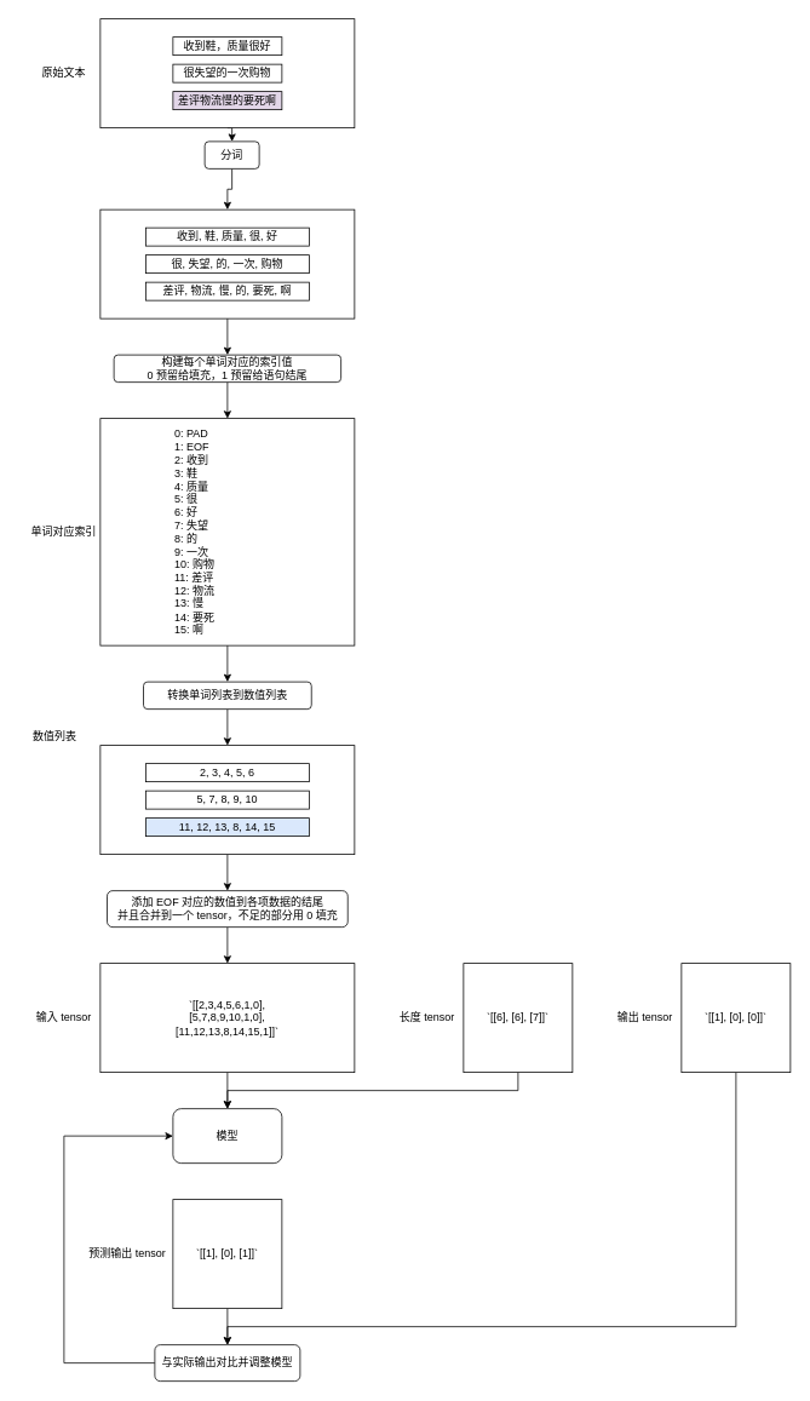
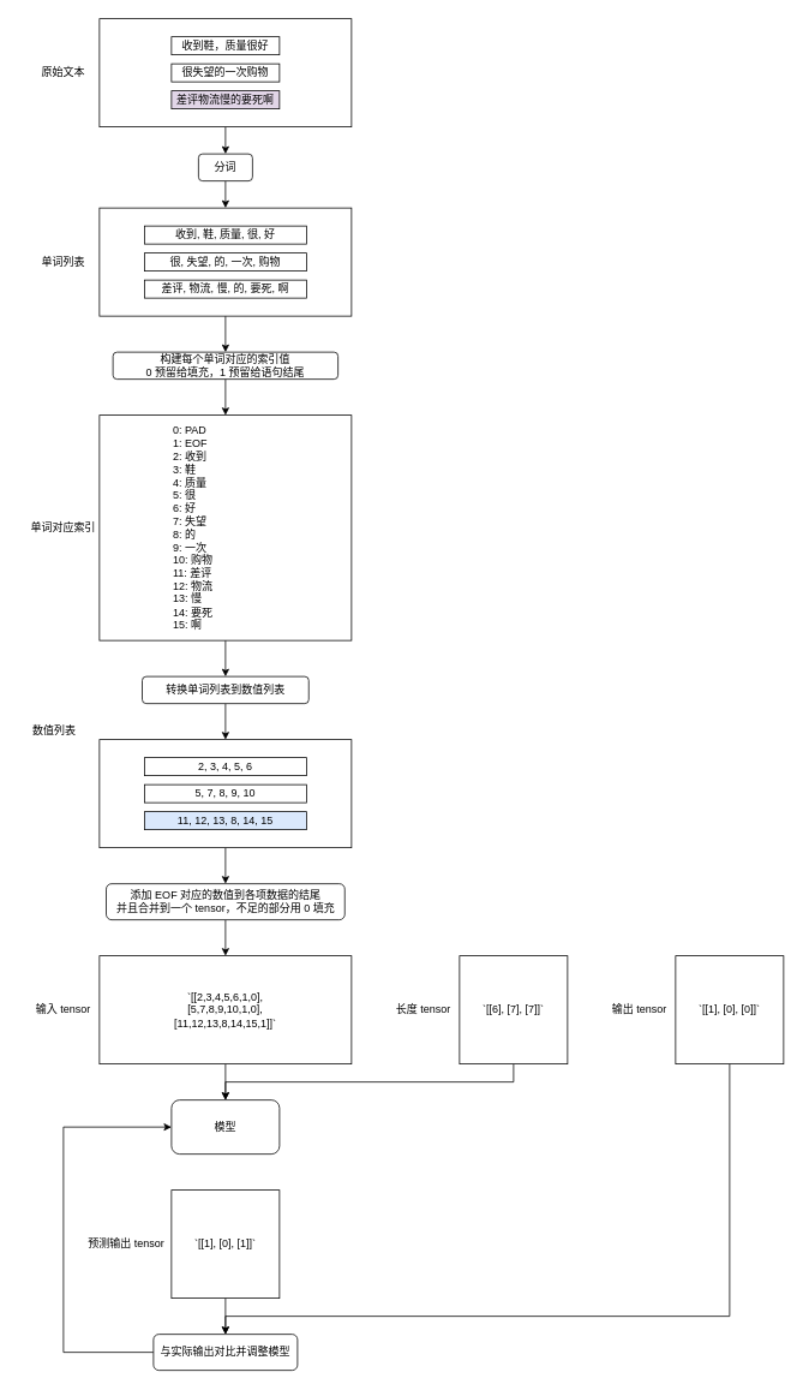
  <mxCell id="0" />
  <mxCell id="1" parent="0" />
  <mxCell id="2" style="edgeStyle=orthogonalEdgeStyle;rounded=0;orthogonalLoop=1;jettySize=auto;html=1;exitX=0.5;exitY=1;exitDx=0;exitDy=0;entryX=0.5;entryY=0;entryDx=0;entryDy=0;" edge="1" parent="1" source="3" target="9"><mxGeometry relative="1" as="geometry" /></mxCell>
  <mxCell id="3" value="" style="rounded=0;whiteSpace=wrap;html=1;" vertex="1" parent="1"><mxGeometry x="110" y="20" width="280" height="120" as="geometry" /></mxCell>
  <mxCell id="4" value="收到鞋，质量很好" style="rounded=0;whiteSpace=wrap;html=1;" vertex="1" parent="1"><mxGeometry x="190" y="40" width="120" height="20" as="geometry" /></mxCell>
  <mxCell id="5" value="原始文本" style="text;html=1;strokeColor=none;fillColor=none;align=center;verticalAlign=middle;whiteSpace=wrap;rounded=0;" vertex="1" parent="1"><mxGeometry x="30" y="70" width="80" height="20" as="geometry" /></mxCell>
  <mxCell id="6" value="很失望的一次购物" style="rounded=0;whiteSpace=wrap;html=1;" vertex="1" parent="1"><mxGeometry x="190" y="70" width="120" height="20" as="geometry" /></mxCell>
  <mxCell id="7" value="差评物流慢的要死啊" style="rounded=0;whiteSpace=wrap;html=1;fillColor=#e1d5e7;" vertex="1" parent="1"><mxGeometry x="190" y="100" width="120" height="20" as="geometry" /></mxCell>
  <mxCell id="8" style="edgeStyle=orthogonalEdgeStyle;rounded=0;orthogonalLoop=1;jettySize=auto;html=1;exitX=0.5;exitY=1;exitDx=0;exitDy=0;entryX=0.5;entryY=0;entryDx=0;entryDy=0;" edge="1" parent="1" source="9" target="11"><mxGeometry relative="1" as="geometry" /></mxCell>
- <mxCell id="9" value="分词" style="rounded=1;whiteSpace=wrap;html=1;" vertex="1" parent="1"><mxGeometry x="225" y="155" width="60" height="30" as="geometry" /></mxCell>
+ <mxCell id="9" value="分词" style="rounded=1;whiteSpace=wrap;html=1;" vertex="1" parent="1"><mxGeometry x="220" y="170" width="60" height="30" as="geometry" /></mxCell>
  <mxCell id="10" style="edgeStyle=orthogonalEdgeStyle;rounded=0;orthogonalLoop=1;jettySize=auto;html=1;exitX=0.5;exitY=1;exitDx=0;exitDy=0;entryX=0.5;entryY=0;entryDx=0;entryDy=0;" edge="1" parent="1" source="11" target="17"><mxGeometry relative="1" as="geometry" /></mxCell>
  <mxCell id="11" value="" style="rounded=0;whiteSpace=wrap;html=1;" vertex="1" parent="1"><mxGeometry x="110" y="230" width="280" height="120" as="geometry" /></mxCell>
+ <mxCell id="12" value="单词列表" style="text;html=1;strokeColor=none;fillColor=none;align=center;verticalAlign=middle;whiteSpace=wrap;rounded=0;" vertex="1" parent="1"><mxGeometry x="30" y="280" width="80" height="20" as="geometry" /></mxCell>
  <mxCell id="13" value="收到, 鞋, 质量, 很, 好" style="rounded=0;whiteSpace=wrap;html=1;" vertex="1" parent="1"><mxGeometry x="160" y="250" width="180" height="20" as="geometry" /></mxCell>
  <mxCell id="14" value="很, 失望, 的, 一次, 购物" style="rounded=0;whiteSpace=wrap;html=1;" vertex="1" parent="1"><mxGeometry x="160" y="280" width="180" height="20" as="geometry" /></mxCell>
  <mxCell id="15" value="差评, 物流, 慢, 的, 要死, 啊" style="rounded=0;whiteSpace=wrap;html=1;" vertex="1" parent="1"><mxGeometry x="160" y="310" width="180" height="20" as="geometry" /></mxCell>
  <mxCell id="16" style="edgeStyle=orthogonalEdgeStyle;rounded=0;orthogonalLoop=1;jettySize=auto;html=1;exitX=0.5;exitY=1;exitDx=0;exitDy=0;entryX=0.5;entryY=0;entryDx=0;entryDy=0;" edge="1" parent="1" source="17" target="19"><mxGeometry relative="1" as="geometry" /></mxCell>
  <mxCell id="17" value="构建每个单词对应的索引值&lt;br&gt;0 预留给填充，1 预留给语句结尾" style="rounded=1;whiteSpace=wrap;html=1;" vertex="1" parent="1"><mxGeometry x="125" y="390" width="250" height="30" as="geometry" /></mxCell>
  <mxCell id="18" style="edgeStyle=orthogonalEdgeStyle;rounded=0;orthogonalLoop=1;jettySize=auto;html=1;exitX=0.5;exitY=1;exitDx=0;exitDy=0;" edge="1" parent="1" source="19" target="23"><mxGeometry relative="1" as="geometry" /></mxCell>
  <mxCell id="19" value="" style="rounded=0;whiteSpace=wrap;html=1;" vertex="1" parent="1"><mxGeometry x="110" y="460" width="280" height="250" as="geometry" /></mxCell>
  <mxCell id="20" value="单词对应索引" style="text;html=1;strokeColor=none;fillColor=none;align=center;verticalAlign=middle;whiteSpace=wrap;rounded=0;" vertex="1" parent="1"><mxGeometry x="30" y="575" width="80" height="20" as="geometry" /></mxCell>
  <mxCell id="21" value="0: PAD&lt;br&gt;1: EOF&lt;br&gt;2: 收到&lt;br&gt;3: 鞋&lt;br&gt;4: 质量&lt;br&gt;5: 很&lt;br&gt;6: 好&lt;br&gt;7: 失望&lt;br&gt;8: 的&lt;br&gt;9: 一次&lt;br&gt;10: 购物&lt;br&gt;11: 差评&lt;br&gt;12: 物流&lt;br&gt;13: 慢&lt;br&gt;14: 要死&lt;br&gt;15: 啊" style="text;html=1;strokeColor=none;fillColor=none;align=left;verticalAlign=middle;whiteSpace=wrap;rounded=0;" vertex="1" parent="1"><mxGeometry x="190" y="470" width="130" height="230" as="geometry" /></mxCell>
  <mxCell id="22" style="edgeStyle=orthogonalEdgeStyle;rounded=0;orthogonalLoop=1;jettySize=auto;html=1;exitX=0.5;exitY=1;exitDx=0;exitDy=0;" edge="1" parent="1" source="23" target="25"><mxGeometry relative="1" as="geometry" /></mxCell>
  <mxCell id="23" value="转换单词列表到数值列表" style="rounded=1;whiteSpace=wrap;html=1;" vertex="1" parent="1"><mxGeometry x="157.5" y="750" width="185" height="30" as="geometry" /></mxCell>
  <mxCell id="24" style="edgeStyle=orthogonalEdgeStyle;rounded=0;orthogonalLoop=1;jettySize=auto;html=1;exitX=0.5;exitY=1;exitDx=0;exitDy=0;entryX=0.5;entryY=0;entryDx=0;entryDy=0;" edge="1" parent="1" source="25" target="31"><mxGeometry relative="1" as="geometry" /></mxCell>
  <mxCell id="25" value="" style="rounded=0;whiteSpace=wrap;html=1;" vertex="1" parent="1"><mxGeometry x="110" y="820" width="280" height="120" as="geometry" /></mxCell>
  <mxCell id="26" value="2, 3, 4, 5, 6" style="rounded=0;whiteSpace=wrap;html=1;" vertex="1" parent="1"><mxGeometry x="160" y="840" width="180" height="20" as="geometry" /></mxCell>
  <mxCell id="27" value="5, 7, 8, 9, 10" style="rounded=0;whiteSpace=wrap;html=1;" vertex="1" parent="1"><mxGeometry x="160" y="870" width="180" height="20" as="geometry" /></mxCell>
  <mxCell id="28" value="11, 12, 13, 8, 14, 15" style="rounded=0;whiteSpace=wrap;html=1;fillColor=#dae8fc;" vertex="1" parent="1"><mxGeometry x="160" y="900" width="180" height="20" as="geometry" /></mxCell>
  <mxCell id="29" value="数值列表" style="text;html=1;strokeColor=none;fillColor=none;align=center;verticalAlign=middle;whiteSpace=wrap;rounded=0;" vertex="1" parent="1"><mxGeometry x="20" y="800" width="80" height="20" as="geometry" /></mxCell>
  <mxCell id="30" style="edgeStyle=orthogonalEdgeStyle;rounded=0;orthogonalLoop=1;jettySize=auto;html=1;exitX=0.5;exitY=1;exitDx=0;exitDy=0;entryX=0.5;entryY=0;entryDx=0;entryDy=0;" edge="1" parent="1" source="31" target="33"><mxGeometry relative="1" as="geometry" /></mxCell>
  <mxCell id="31" value="添加 EOF 对应的数值到各项数据的结尾&lt;br&gt;并且合并到一个 tensor，不足的部分用 0 填充" style="rounded=1;whiteSpace=wrap;html=1;" vertex="1" parent="1"><mxGeometry x="117.5" y="980" width="265" height="40" as="geometry" /></mxCell>
  <mxCell id="32" style="edgeStyle=orthogonalEdgeStyle;rounded=0;orthogonalLoop=1;jettySize=auto;html=1;exitX=0.5;exitY=1;exitDx=0;exitDy=0;entryX=0.5;entryY=0;entryDx=0;entryDy=0;" edge="1" parent="1" source="33" target="36"><mxGeometry relative="1" as="geometry" /></mxCell>
  <mxCell id="33" value="" style="rounded=0;whiteSpace=wrap;html=1;" vertex="1" parent="1"><mxGeometry x="110" y="1060" width="280" height="120" as="geometry" /></mxCell>
  <mxCell id="34" value="`[[2,3,4,5,6,1,0],&lt;br&gt;[5,7,8,9,10,1,0],&lt;br&gt;[11,12,13,8,14,15,1]]`" style="text;html=1;strokeColor=none;fillColor=none;align=center;verticalAlign=middle;whiteSpace=wrap;rounded=0;" vertex="1" parent="1"><mxGeometry x="145" y="1085" width="210" height="70" as="geometry" /></mxCell>
  <mxCell id="35" value="输入 tensor" style="text;html=1;strokeColor=none;fillColor=none;align=center;verticalAlign=middle;whiteSpace=wrap;rounded=0;" vertex="1" parent="1"><mxGeometry x="30" y="1110" width="80" height="20" as="geometry" /></mxCell>
  <mxCell id="36" value="模型" style="rounded=1;whiteSpace=wrap;html=1;align=center;" vertex="1" parent="1"><mxGeometry x="190" y="1220" width="120" height="60" as="geometry" /></mxCell>
  <mxCell id="37" style="edgeStyle=orthogonalEdgeStyle;rounded=0;orthogonalLoop=1;jettySize=auto;html=1;exitX=0.5;exitY=1;exitDx=0;exitDy=0;entryX=0.5;entryY=0;entryDx=0;entryDy=0;" edge="1" parent="1" source="38" target="36"><mxGeometry relative="1" as="geometry" /></mxCell>
- <mxCell id="38" value="`[[6], [6], [7]]`" style="rounded=0;whiteSpace=wrap;html=1;align=center;" vertex="1" parent="1"><mxGeometry x="510" y="1060" width="120" height="120" as="geometry" /></mxCell>
+ <mxCell id="38" value="`[[6], [7], [7]]`" style="rounded=0;whiteSpace=wrap;html=1;align=center;" vertex="1" parent="1"><mxGeometry x="510" y="1060" width="120" height="120" as="geometry" /></mxCell>
  <mxCell id="39" value="长度 tensor" style="text;html=1;strokeColor=none;fillColor=none;align=center;verticalAlign=middle;whiteSpace=wrap;rounded=0;" vertex="1" parent="1"><mxGeometry x="430" y="1110" width="80" height="20" as="geometry" /></mxCell>
  <mxCell id="40" style="edgeStyle=orthogonalEdgeStyle;rounded=0;orthogonalLoop=1;jettySize=auto;html=1;exitX=0.5;exitY=1;exitDx=0;exitDy=0;entryX=0.5;entryY=0;entryDx=0;entryDy=0;" edge="1" parent="1" source="41" target="47"><mxGeometry relative="1" as="geometry"><Array as="points"><mxPoint x="810" y="1460" /><mxPoint x="250" y="1460" /></Array></mxGeometry></mxCell>
  <mxCell id="41" value="`[[1], [0], [0]]`" style="rounded=0;whiteSpace=wrap;html=1;align=center;" vertex="1" parent="1"><mxGeometry x="750" y="1060" width="120" height="120" as="geometry" /></mxCell>
  <mxCell id="42" value="输出 tensor" style="text;html=1;strokeColor=none;fillColor=none;align=center;verticalAlign=middle;whiteSpace=wrap;rounded=0;" vertex="1" parent="1"><mxGeometry x="670" y="1110" width="80" height="20" as="geometry" /></mxCell>
  <mxCell id="43" style="edgeStyle=orthogonalEdgeStyle;rounded=0;orthogonalLoop=1;jettySize=auto;html=1;exitX=0.5;exitY=1;exitDx=0;exitDy=0;entryX=0.5;entryY=0;entryDx=0;entryDy=0;" edge="1" parent="1" source="44" target="47"><mxGeometry relative="1" as="geometry" /></mxCell>
  <mxCell id="44" value="`[[1], [0], [1]]`" style="rounded=0;whiteSpace=wrap;html=1;align=center;" vertex="1" parent="1"><mxGeometry x="190" y="1320" width="120" height="120" as="geometry" /></mxCell>
  <mxCell id="45" value="预测输出 tensor" style="text;html=1;strokeColor=none;fillColor=none;align=center;verticalAlign=middle;whiteSpace=wrap;rounded=0;" vertex="1" parent="1"><mxGeometry x="90" y="1370" width="100" height="20" as="geometry" /></mxCell>
  <mxCell id="46" style="edgeStyle=orthogonalEdgeStyle;rounded=0;orthogonalLoop=1;jettySize=auto;html=1;exitX=0;exitY=0.5;exitDx=0;exitDy=0;entryX=0;entryY=0.5;entryDx=0;entryDy=0;" edge="1" parent="1" source="47" target="36"><mxGeometry relative="1" as="geometry"><Array as="points"><mxPoint x="70" y="1500" /><mxPoint x="70" y="1250" /></Array></mxGeometry></mxCell>
  <mxCell id="47" value="与实际输出对比并调整模型" style="rounded=1;whiteSpace=wrap;html=1;align=center;" vertex="1" parent="1"><mxGeometry x="170" y="1480" width="160" height="40" as="geometry" /></mxCell>
